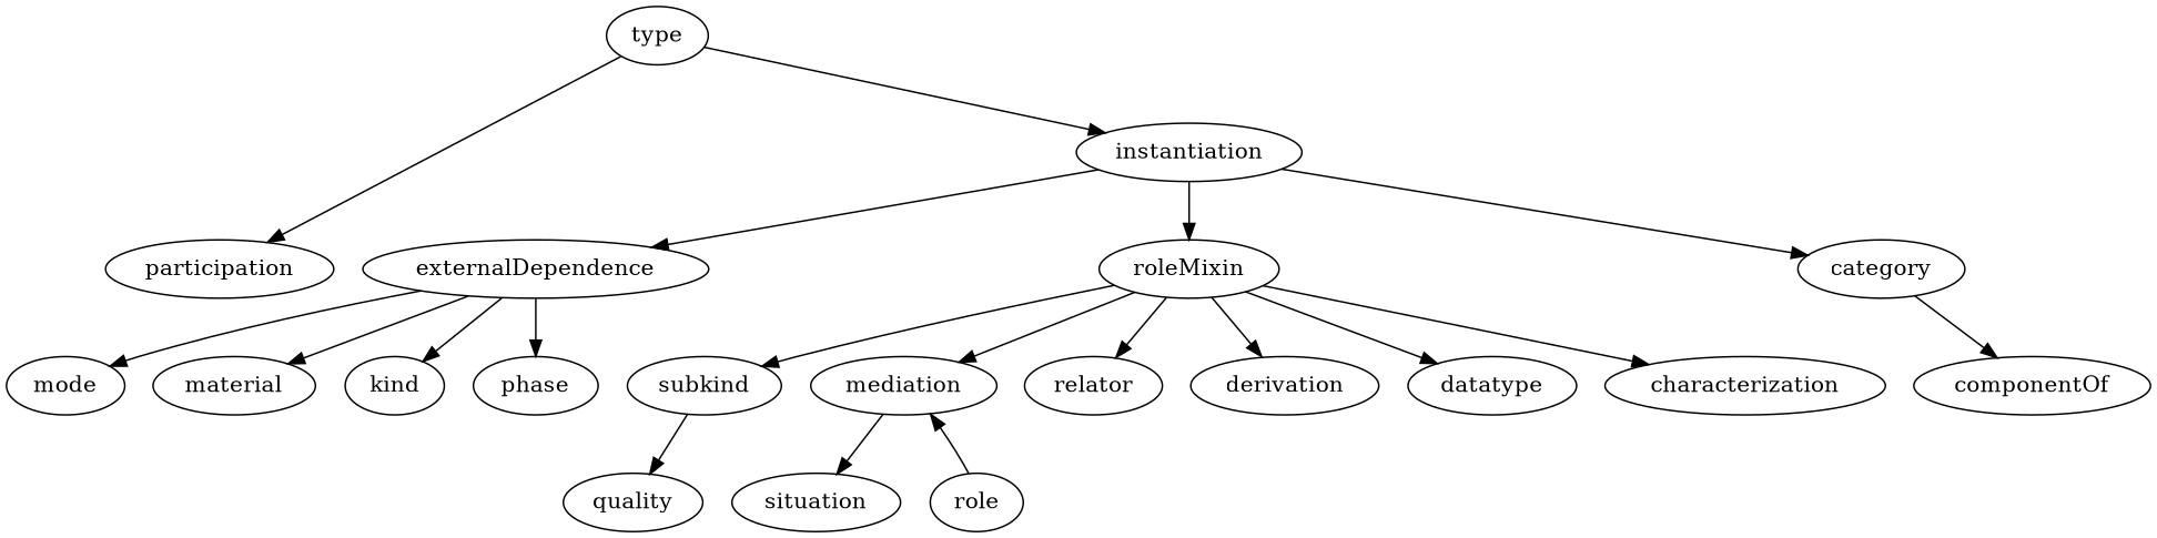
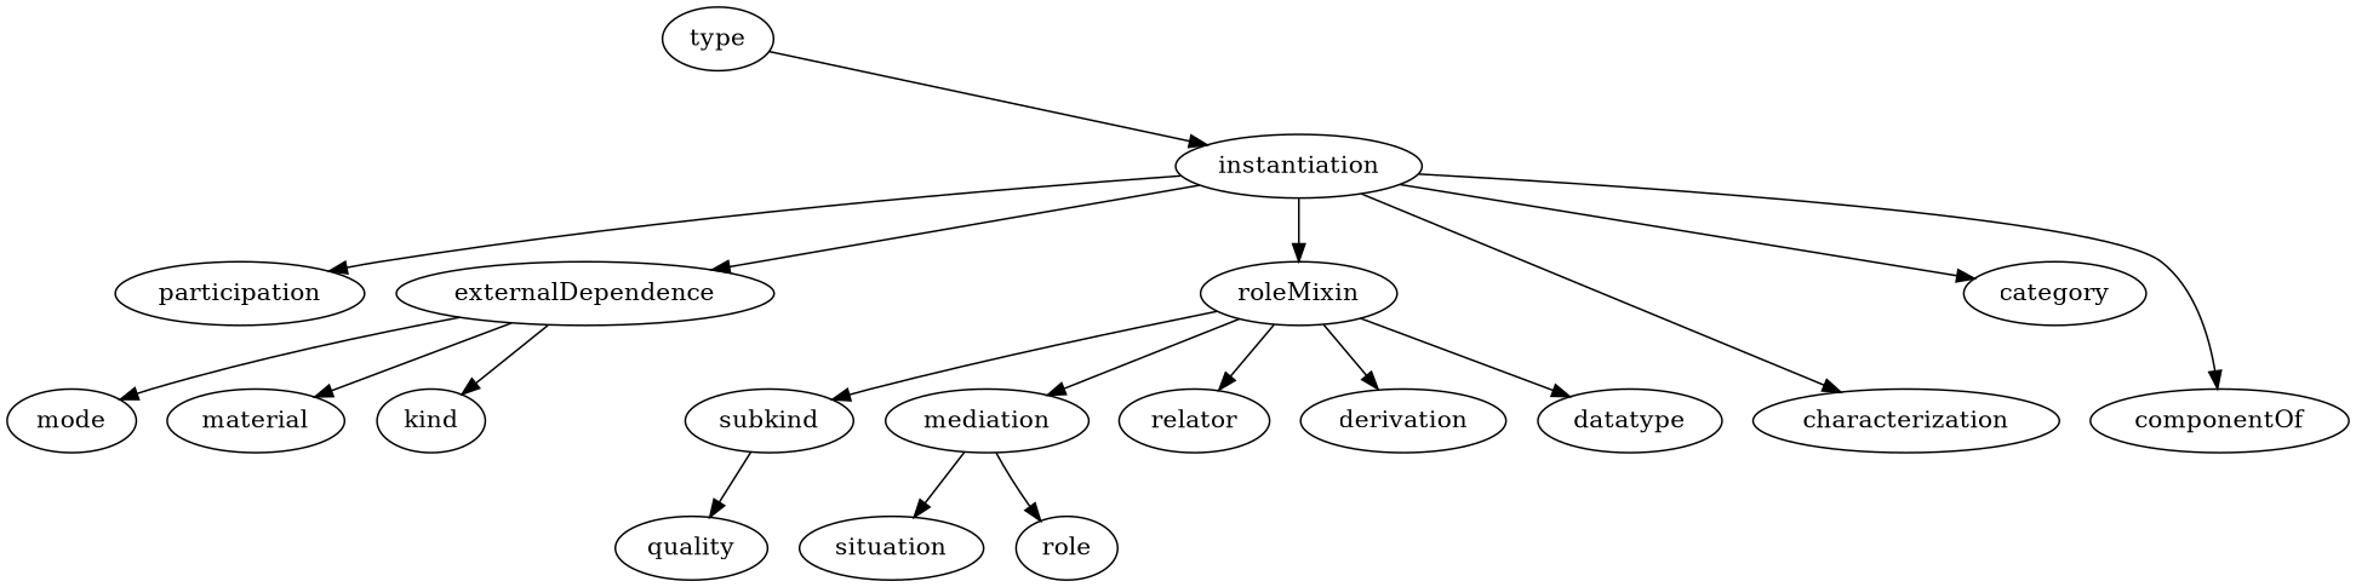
  strict digraph {
    type
    instantiation
    externalDependence
    participation
    roleMixin
    category
    characterization
    componentOf
    mode
    material
    kind
-   phase
    subkind
    mediation
    relator
    derivation
    datatype
    quality
    situation
    role
    type -> instantiation
    instantiation -> externalDependence
-   type -> participation
+   instantiation -> participation
    instantiation -> roleMixin
    instantiation -> category
-   roleMixin -> characterization
-   category -> componentOf
+   instantiation -> characterization
+   instantiation -> componentOf
    externalDependence -> mode
    externalDependence -> material
    externalDependence -> kind
-   externalDependence -> phase
    roleMixin -> subkind
    roleMixin -> mediation
    roleMixin -> relator
    roleMixin -> derivation
    roleMixin -> datatype
    subkind -> quality
    mediation -> situation
-   role -> mediation
+   mediation -> role
  }
